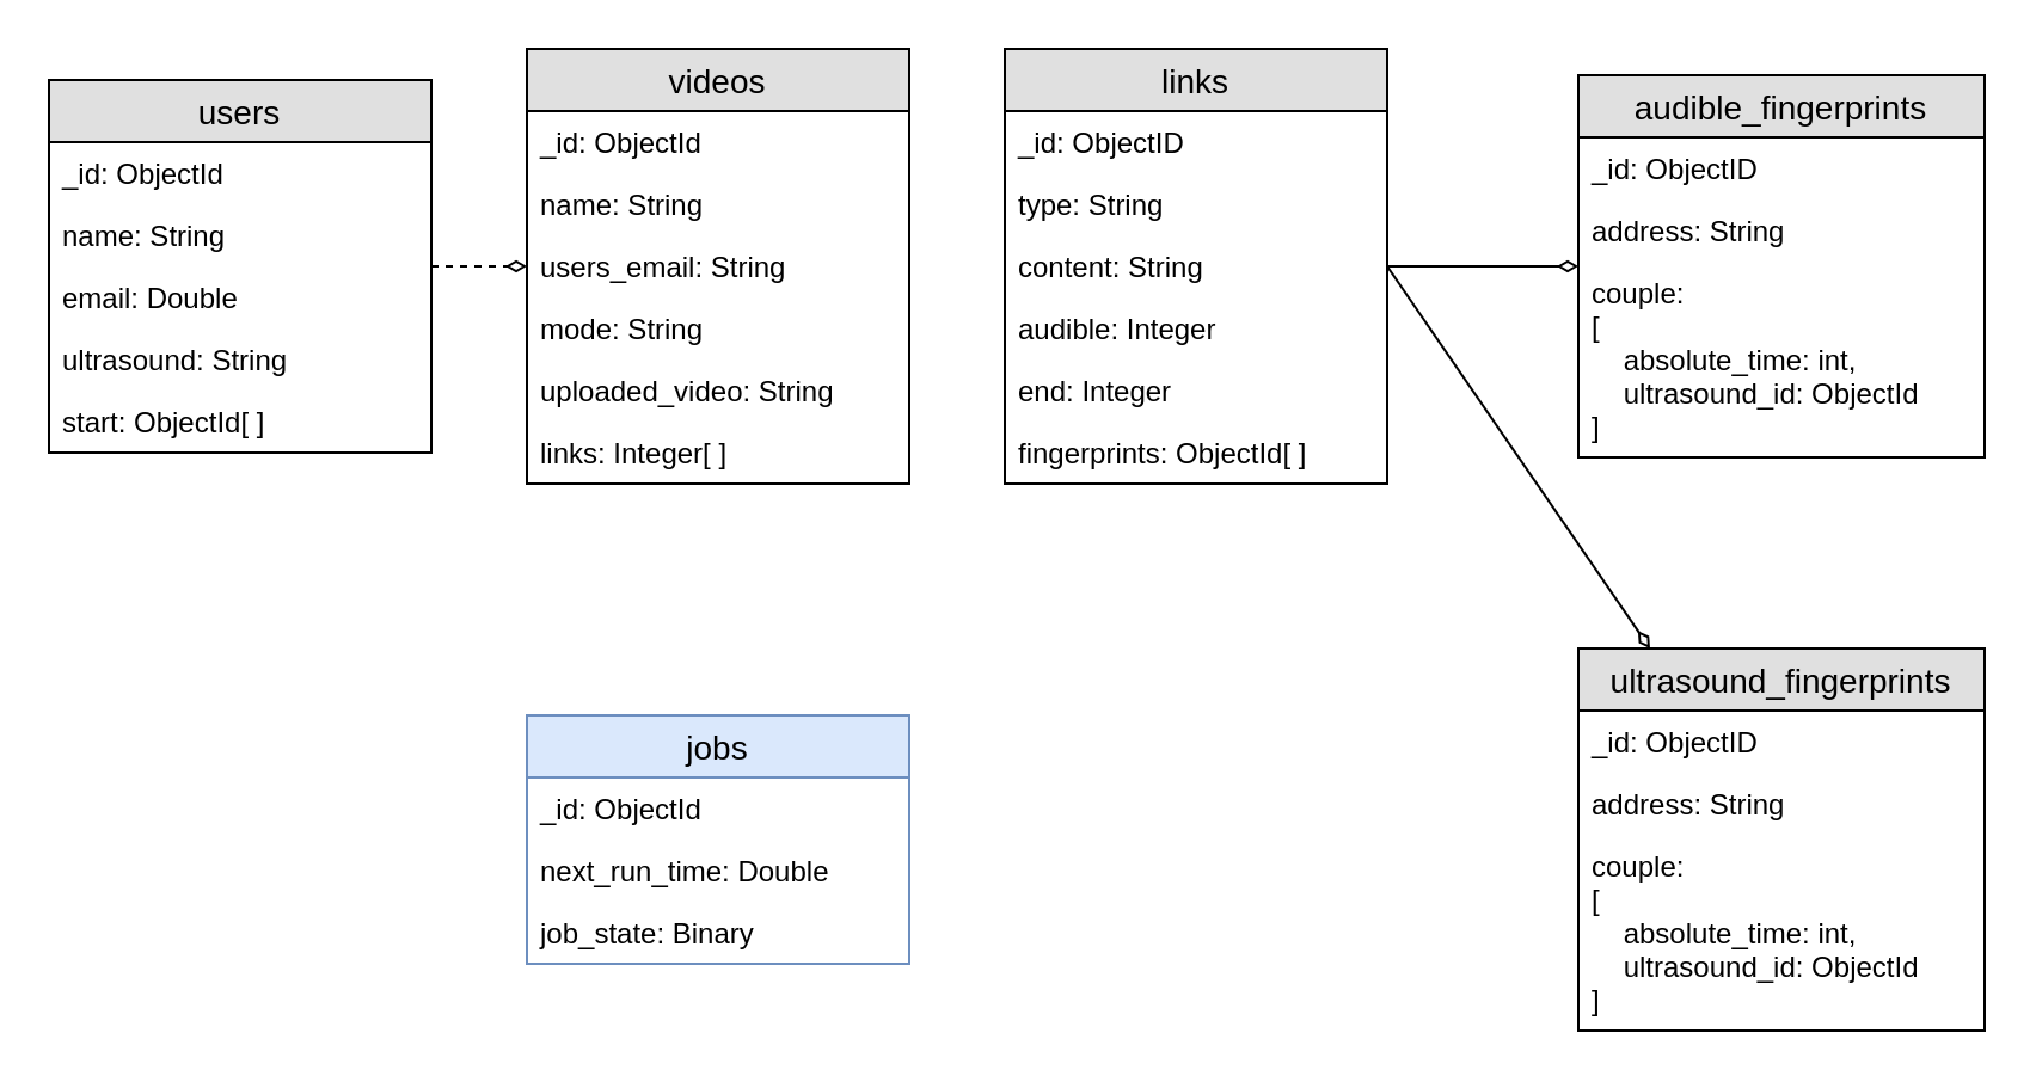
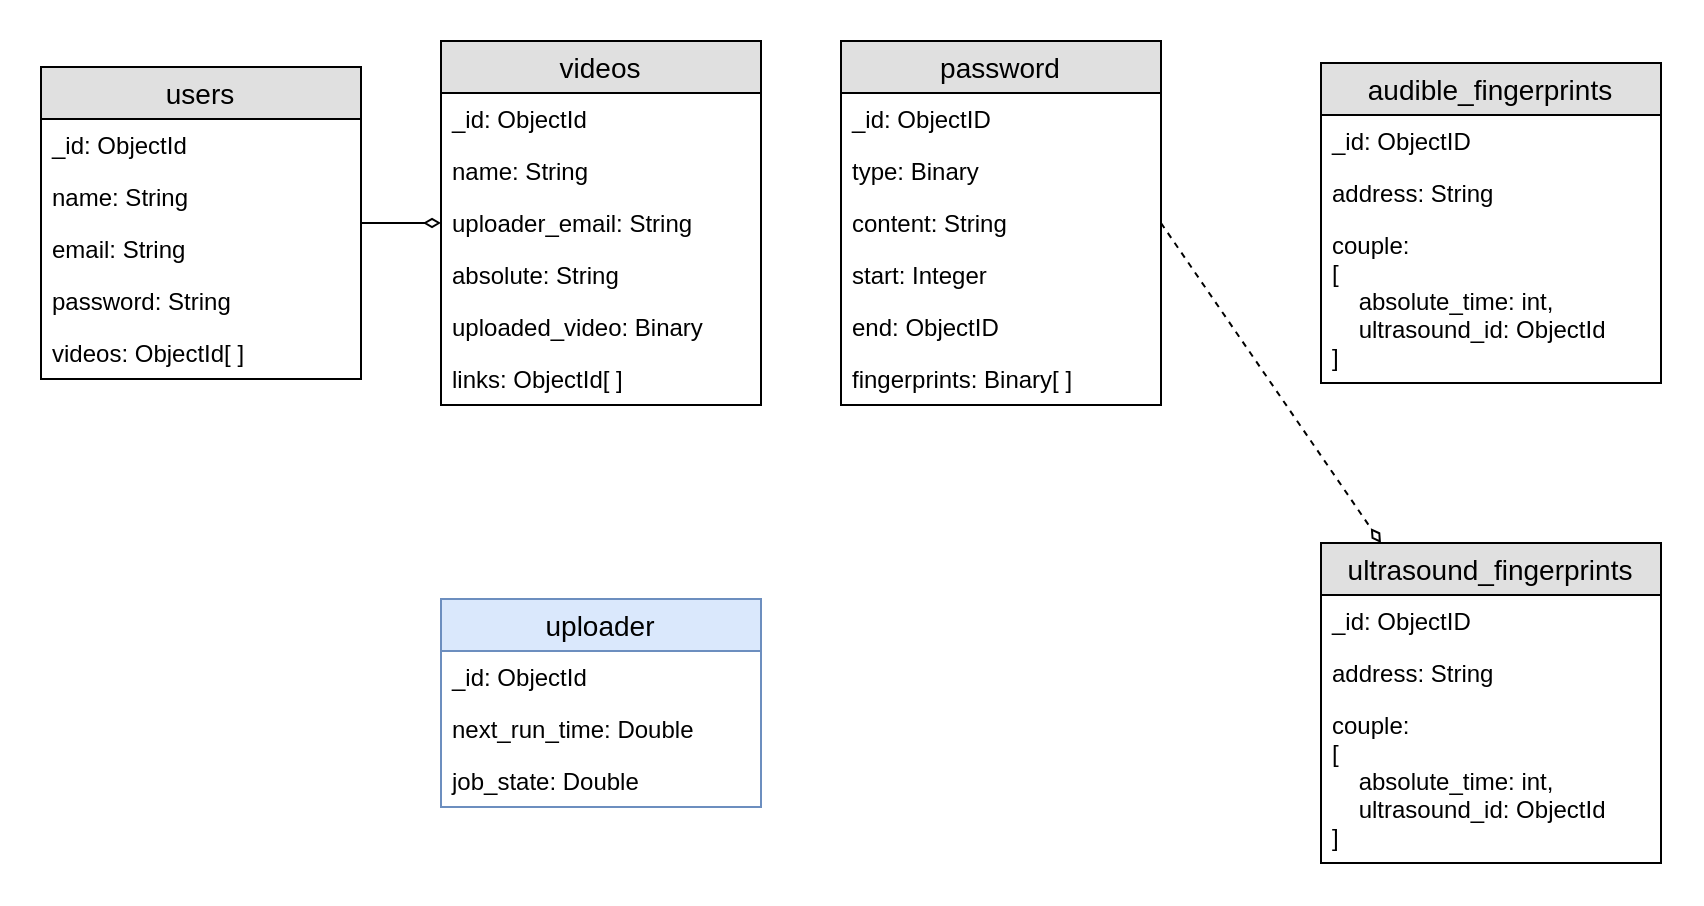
  <mxCell id="0" />
  <mxCell id="1" parent="0" />
- <mxCell id="2" style="edgeStyle=orthogonalEdgeStyle;rounded=0;orthogonalLoop=1;jettySize=auto;html=1;endArrow=diamondThin;endFill=0;dashed=1;" parent="1" source="32" target="3" edge="1"><mxGeometry relative="1" as="geometry" /></mxCell>
+ <mxCell id="2" style="edgeStyle=orthogonalEdgeStyle;rounded=0;orthogonalLoop=1;jettySize=auto;html=1;endArrow=diamondThin;endFill=0;" parent="1" source="32" target="3" edge="1"><mxGeometry relative="1" as="geometry" /></mxCell>
  <mxCell id="3" value="videos" style="swimlane;fontStyle=0;childLayout=stackLayout;horizontal=1;startSize=26;fillColor=#e0e0e0;horizontalStack=0;resizeParent=1;resizeParentMax=0;resizeLast=0;collapsible=1;marginBottom=0;swimlaneFillColor=#ffffff;align=center;fontSize=14;" parent="1" vertex="1"><mxGeometry x="220" y="20" width="160" height="182" as="geometry" /></mxCell>
  <mxCell id="4" value="_id: ObjectId" style="text;strokeColor=none;fillColor=none;spacingLeft=4;spacingRight=4;overflow=hidden;rotatable=0;points=[[0,0.5],[1,0.5]];portConstraint=eastwest;fontSize=12;" parent="3" vertex="1"><mxGeometry y="26" width="160" height="26" as="geometry" /></mxCell>
  <mxCell id="5" value="name: String" style="text;strokeColor=none;fillColor=none;spacingLeft=4;spacingRight=4;overflow=hidden;rotatable=0;points=[[0,0.5],[1,0.5]];portConstraint=eastwest;fontSize=12;" parent="3" vertex="1"><mxGeometry y="52" width="160" height="26" as="geometry" /></mxCell>
- <mxCell id="6" value="users_email: String" style="text;strokeColor=none;fillColor=none;spacingLeft=4;spacingRight=4;overflow=hidden;rotatable=0;points=[[0,0.5],[1,0.5]];portConstraint=eastwest;fontSize=12;" parent="3" vertex="1"><mxGeometry y="78" width="160" height="26" as="geometry" /></mxCell>
- <mxCell id="7" value="mode: String" style="text;strokeColor=none;fillColor=none;spacingLeft=4;spacingRight=4;overflow=hidden;rotatable=0;points=[[0,0.5],[1,0.5]];portConstraint=eastwest;fontSize=12;" parent="3" vertex="1"><mxGeometry y="104" width="160" height="26" as="geometry" /></mxCell>
- <mxCell id="8" value="uploaded_video: String" style="text;strokeColor=none;fillColor=none;spacingLeft=4;spacingRight=4;overflow=hidden;rotatable=0;points=[[0,0.5],[1,0.5]];portConstraint=eastwest;fontSize=12;" parent="3" vertex="1"><mxGeometry y="130" width="160" height="26" as="geometry" /></mxCell>
- <mxCell id="9" value="links: Integer[ ]" style="text;strokeColor=none;fillColor=none;spacingLeft=4;spacingRight=4;overflow=hidden;rotatable=0;points=[[0,0.5],[1,0.5]];portConstraint=eastwest;fontSize=12;" parent="3" vertex="1"><mxGeometry y="156" width="160" height="26" as="geometry" /></mxCell>
- <mxCell id="10" value="links" style="swimlane;fontStyle=0;childLayout=stackLayout;horizontal=1;startSize=26;fillColor=#e0e0e0;horizontalStack=0;resizeParent=1;resizeParentMax=0;resizeLast=0;collapsible=1;marginBottom=0;swimlaneFillColor=#ffffff;align=center;fontSize=14;" parent="1" vertex="1"><mxGeometry x="420" y="20" width="160" height="182" as="geometry" /></mxCell>
+ <mxCell id="6" value="uploader_email: String" style="text;strokeColor=none;fillColor=none;spacingLeft=4;spacingRight=4;overflow=hidden;rotatable=0;points=[[0,0.5],[1,0.5]];portConstraint=eastwest;fontSize=12;" parent="3" vertex="1"><mxGeometry y="78" width="160" height="26" as="geometry" /></mxCell>
+ <mxCell id="7" value="absolute: String" style="text;strokeColor=none;fillColor=none;spacingLeft=4;spacingRight=4;overflow=hidden;rotatable=0;points=[[0,0.5],[1,0.5]];portConstraint=eastwest;fontSize=12;" parent="3" vertex="1"><mxGeometry y="104" width="160" height="26" as="geometry" /></mxCell>
+ <mxCell id="8" value="uploaded_video: Binary" style="text;strokeColor=none;fillColor=none;spacingLeft=4;spacingRight=4;overflow=hidden;rotatable=0;points=[[0,0.5],[1,0.5]];portConstraint=eastwest;fontSize=12;" parent="3" vertex="1"><mxGeometry y="130" width="160" height="26" as="geometry" /></mxCell>
+ <mxCell id="9" value="links: ObjectId[ ]" style="text;strokeColor=none;fillColor=none;spacingLeft=4;spacingRight=4;overflow=hidden;rotatable=0;points=[[0,0.5],[1,0.5]];portConstraint=eastwest;fontSize=12;" parent="3" vertex="1"><mxGeometry y="156" width="160" height="26" as="geometry" /></mxCell>
+ <mxCell id="10" value="password" style="swimlane;fontStyle=0;childLayout=stackLayout;horizontal=1;startSize=26;fillColor=#e0e0e0;horizontalStack=0;resizeParent=1;resizeParentMax=0;resizeLast=0;collapsible=1;marginBottom=0;swimlaneFillColor=#ffffff;align=center;fontSize=14;" parent="1" vertex="1"><mxGeometry x="420" y="20" width="160" height="182" as="geometry" /></mxCell>
  <mxCell id="11" value="_id: ObjectID" style="text;strokeColor=none;fillColor=none;spacingLeft=4;spacingRight=4;overflow=hidden;rotatable=0;points=[[0,0.5],[1,0.5]];portConstraint=eastwest;fontSize=12;" parent="10" vertex="1"><mxGeometry y="26" width="160" height="26" as="geometry" /></mxCell>
- <mxCell id="12" value="type: String" style="text;strokeColor=none;fillColor=none;spacingLeft=4;spacingRight=4;overflow=hidden;rotatable=0;points=[[0,0.5],[1,0.5]];portConstraint=eastwest;fontSize=12;" parent="10" vertex="1"><mxGeometry y="52" width="160" height="26" as="geometry" /></mxCell>
+ <mxCell id="12" value="type: Binary" style="text;strokeColor=none;fillColor=none;spacingLeft=4;spacingRight=4;overflow=hidden;rotatable=0;points=[[0,0.5],[1,0.5]];portConstraint=eastwest;fontSize=12;" parent="10" vertex="1"><mxGeometry y="52" width="160" height="26" as="geometry" /></mxCell>
  <mxCell id="13" value="content: String" style="text;strokeColor=none;fillColor=none;spacingLeft=4;spacingRight=4;overflow=hidden;rotatable=0;points=[[0,0.5],[1,0.5]];portConstraint=eastwest;fontSize=12;" parent="10" vertex="1"><mxGeometry y="78" width="160" height="26" as="geometry" /></mxCell>
- <mxCell id="14" value="audible: Integer" style="text;strokeColor=none;fillColor=none;spacingLeft=4;spacingRight=4;overflow=hidden;rotatable=0;points=[[0,0.5],[1,0.5]];portConstraint=eastwest;fontSize=12;" parent="10" vertex="1"><mxGeometry y="104" width="160" height="26" as="geometry" /></mxCell>
- <mxCell id="15" value="end: Integer" style="text;strokeColor=none;fillColor=none;spacingLeft=4;spacingRight=4;overflow=hidden;rotatable=0;points=[[0,0.5],[1,0.5]];portConstraint=eastwest;fontSize=12;" parent="10" vertex="1"><mxGeometry y="130" width="160" height="26" as="geometry" /></mxCell>
- <mxCell id="16" value="fingerprints: ObjectId[ ]" style="text;strokeColor=none;fillColor=none;spacingLeft=4;spacingRight=4;overflow=hidden;rotatable=0;points=[[0,0.5],[1,0.5]];portConstraint=eastwest;fontSize=12;" parent="10" vertex="1"><mxGeometry y="156" width="160" height="26" as="geometry" /></mxCell>
+ <mxCell id="14" value="start: Integer" style="text;strokeColor=none;fillColor=none;spacingLeft=4;spacingRight=4;overflow=hidden;rotatable=0;points=[[0,0.5],[1,0.5]];portConstraint=eastwest;fontSize=12;" parent="10" vertex="1"><mxGeometry y="104" width="160" height="26" as="geometry" /></mxCell>
+ <mxCell id="15" value="end: ObjectID" style="text;strokeColor=none;fillColor=none;spacingLeft=4;spacingRight=4;overflow=hidden;rotatable=0;points=[[0,0.5],[1,0.5]];portConstraint=eastwest;fontSize=12;" parent="10" vertex="1"><mxGeometry y="130" width="160" height="26" as="geometry" /></mxCell>
+ <mxCell id="16" value="fingerprints: Binary[ ]" style="text;strokeColor=none;fillColor=none;spacingLeft=4;spacingRight=4;overflow=hidden;rotatable=0;points=[[0,0.5],[1,0.5]];portConstraint=eastwest;fontSize=12;" parent="10" vertex="1"><mxGeometry y="156" width="160" height="26" as="geometry" /></mxCell>
  <mxCell id="17" value="audible_fingerprints" style="swimlane;fontStyle=0;childLayout=stackLayout;horizontal=1;startSize=26;fillColor=#e0e0e0;horizontalStack=0;resizeParent=1;resizeParentMax=0;resizeLast=0;collapsible=1;marginBottom=0;swimlaneFillColor=#ffffff;align=center;fontSize=14;" parent="1" vertex="1"><mxGeometry x="660" y="31" width="170" height="160" as="geometry" /></mxCell>
  <mxCell id="18" value="_id: ObjectID" style="text;strokeColor=none;fillColor=none;spacingLeft=4;spacingRight=4;overflow=hidden;rotatable=0;points=[[0,0.5],[1,0.5]];portConstraint=eastwest;fontSize=12;" parent="17" vertex="1"><mxGeometry y="26" width="170" height="26" as="geometry" /></mxCell>
  <mxCell id="19" value="address: String" style="text;strokeColor=none;fillColor=none;spacingLeft=4;spacingRight=4;overflow=hidden;rotatable=0;points=[[0,0.5],[1,0.5]];portConstraint=eastwest;fontSize=12;" parent="17" vertex="1"><mxGeometry y="52" width="170" height="26" as="geometry" /></mxCell>
  <mxCell id="20" value="couple: &#10;[&#10;    absolute_time: int, &#10;    ultrasound_id: ObjectId&#10;]" style="text;strokeColor=none;fillColor=none;spacingLeft=4;spacingRight=4;overflow=hidden;rotatable=0;points=[[0,0.5],[1,0.5]];portConstraint=eastwest;fontSize=12;" parent="17" vertex="1"><mxGeometry y="78" width="170" height="82" as="geometry" /></mxCell>
- <mxCell id="21" style="rounded=0;orthogonalLoop=1;jettySize=auto;html=1;endArrow=diamondThin;endFill=0;exitX=1;exitY=0.5;exitDx=0;exitDy=0;" parent="1" source="13" target="17" edge="1"><mxGeometry relative="1" as="geometry" /></mxCell>
  <mxCell id="22" value="ultrasound_fingerprints" style="swimlane;fontStyle=0;childLayout=stackLayout;horizontal=1;startSize=26;fillColor=#e0e0e0;horizontalStack=0;resizeParent=1;resizeParentMax=0;resizeLast=0;collapsible=1;marginBottom=0;swimlaneFillColor=#ffffff;align=center;fontSize=14;" parent="1" vertex="1"><mxGeometry x="660" y="271" width="170" height="160" as="geometry" /></mxCell>
  <mxCell id="23" value="_id: ObjectID" style="text;strokeColor=none;fillColor=none;spacingLeft=4;spacingRight=4;overflow=hidden;rotatable=0;points=[[0,0.5],[1,0.5]];portConstraint=eastwest;fontSize=12;" parent="22" vertex="1"><mxGeometry y="26" width="170" height="26" as="geometry" /></mxCell>
  <mxCell id="24" value="address: String" style="text;strokeColor=none;fillColor=none;spacingLeft=4;spacingRight=4;overflow=hidden;rotatable=0;points=[[0,0.5],[1,0.5]];portConstraint=eastwest;fontSize=12;" parent="22" vertex="1"><mxGeometry y="52" width="170" height="26" as="geometry" /></mxCell>
  <mxCell id="25" value="couple: &#10;[&#10;    absolute_time: int, &#10;    ultrasound_id: ObjectId&#10;]" style="text;strokeColor=none;fillColor=none;spacingLeft=4;spacingRight=4;overflow=hidden;rotatable=0;points=[[0,0.5],[1,0.5]];portConstraint=eastwest;fontSize=12;" parent="22" vertex="1"><mxGeometry y="78" width="170" height="82" as="geometry" /></mxCell>
- <mxCell id="26" style="rounded=0;orthogonalLoop=1;jettySize=auto;html=1;endArrow=diamondThin;endFill=0;exitX=1;exitY=0.5;exitDx=0;exitDy=0;" parent="1" source="13" target="22" edge="1"><mxGeometry relative="1" as="geometry" /></mxCell>
- <mxCell id="27" value="jobs" style="swimlane;fontStyle=0;childLayout=stackLayout;horizontal=1;startSize=26;fillColor=#dae8fc;horizontalStack=0;resizeParent=1;resizeParentMax=0;resizeLast=0;collapsible=1;marginBottom=0;swimlaneFillColor=#ffffff;align=center;fontSize=14;strokeColor=#6c8ebf;" parent="1" vertex="1"><mxGeometry x="220" y="299" width="160" height="104" as="geometry" /></mxCell>
+ <mxCell id="26" style="rounded=0;orthogonalLoop=1;jettySize=auto;html=1;endArrow=diamondThin;endFill=0;exitX=1;exitY=0.5;exitDx=0;exitDy=0;dashed=1;" parent="1" source="13" target="22" edge="1"><mxGeometry relative="1" as="geometry" /></mxCell>
+ <mxCell id="27" value="uploader" style="swimlane;fontStyle=0;childLayout=stackLayout;horizontal=1;startSize=26;fillColor=#dae8fc;horizontalStack=0;resizeParent=1;resizeParentMax=0;resizeLast=0;collapsible=1;marginBottom=0;swimlaneFillColor=#ffffff;align=center;fontSize=14;strokeColor=#6c8ebf;" parent="1" vertex="1"><mxGeometry x="220" y="299" width="160" height="104" as="geometry" /></mxCell>
  <mxCell id="28" value="_id: ObjectId" style="text;strokeColor=none;fillColor=none;spacingLeft=4;spacingRight=4;overflow=hidden;rotatable=0;points=[[0,0.5],[1,0.5]];portConstraint=eastwest;fontSize=12;" parent="27" vertex="1"><mxGeometry y="26" width="160" height="26" as="geometry" /></mxCell>
  <mxCell id="29" value="next_run_time: Double" style="text;strokeColor=none;fillColor=none;spacingLeft=4;spacingRight=4;overflow=hidden;rotatable=0;points=[[0,0.5],[1,0.5]];portConstraint=eastwest;fontSize=12;" parent="27" vertex="1"><mxGeometry y="52" width="160" height="26" as="geometry" /></mxCell>
- <mxCell id="30" value="job_state: Binary" style="text;strokeColor=none;fillColor=none;spacingLeft=4;spacingRight=4;overflow=hidden;rotatable=0;points=[[0,0.5],[1,0.5]];portConstraint=eastwest;fontSize=12;" parent="27" vertex="1"><mxGeometry y="78" width="160" height="26" as="geometry" /></mxCell>
+ <mxCell id="30" value="job_state: Double" style="text;strokeColor=none;fillColor=none;spacingLeft=4;spacingRight=4;overflow=hidden;rotatable=0;points=[[0,0.5],[1,0.5]];portConstraint=eastwest;fontSize=12;" parent="27" vertex="1"><mxGeometry y="78" width="160" height="26" as="geometry" /></mxCell>
  <mxCell id="31" value="" style="group;strokeColor=#6c8ebf;fillColor=#dae8fc;" vertex="1" connectable="0" parent="1"><mxGeometry y="33" width="160" height="156" as="geometry" x="20" /></mxCell>
  <mxCell id="32" value="users" style="swimlane;fontStyle=0;childLayout=stackLayout;horizontal=1;startSize=26;fillColor=#e0e0e0;horizontalStack=0;resizeParent=1;resizeParentMax=0;resizeLast=0;collapsible=1;marginBottom=0;swimlaneFillColor=#ffffff;align=center;fontSize=14;" parent="1" vertex="1"><mxGeometry y="33" width="160" height="156" as="geometry" x="20" /></mxCell>
  <mxCell id="33" value="_id: ObjectId" style="text;strokeColor=none;fillColor=none;spacingLeft=4;spacingRight=4;overflow=hidden;rotatable=0;points=[[0,0.5],[1,0.5]];portConstraint=eastwest;fontSize=12;" parent="32" vertex="1"><mxGeometry y="26" width="160" height="26" as="geometry" /></mxCell>
  <mxCell id="34" value="name: String" style="text;strokeColor=none;fillColor=none;spacingLeft=4;spacingRight=4;overflow=hidden;rotatable=0;points=[[0,0.5],[1,0.5]];portConstraint=eastwest;fontSize=12;" parent="32" vertex="1"><mxGeometry y="52" width="160" height="26" as="geometry" /></mxCell>
- <mxCell id="35" value="email: Double" style="text;strokeColor=none;fillColor=none;spacingLeft=4;spacingRight=4;overflow=hidden;rotatable=0;points=[[0,0.5],[1,0.5]];portConstraint=eastwest;fontSize=12;" parent="32" vertex="1"><mxGeometry y="78" width="160" height="26" as="geometry" /></mxCell>
- <mxCell id="36" value="ultrasound: String" style="text;strokeColor=none;fillColor=none;spacingLeft=4;spacingRight=4;overflow=hidden;rotatable=0;points=[[0,0.5],[1,0.5]];portConstraint=eastwest;fontSize=12;" parent="32" vertex="1"><mxGeometry y="104" width="160" height="26" as="geometry" /></mxCell>
- <mxCell id="37" value="start: ObjectId[ ]" style="text;strokeColor=none;fillColor=none;spacingLeft=4;spacingRight=4;overflow=hidden;rotatable=0;points=[[0,0.5],[1,0.5]];portConstraint=eastwest;fontSize=12;" parent="32" vertex="1"><mxGeometry y="130" width="160" height="26" as="geometry" /></mxCell>
+ <mxCell id="35" value="email: String" style="text;strokeColor=none;fillColor=none;spacingLeft=4;spacingRight=4;overflow=hidden;rotatable=0;points=[[0,0.5],[1,0.5]];portConstraint=eastwest;fontSize=12;" parent="32" vertex="1"><mxGeometry y="78" width="160" height="26" as="geometry" /></mxCell>
+ <mxCell id="36" value="password: String" style="text;strokeColor=none;fillColor=none;spacingLeft=4;spacingRight=4;overflow=hidden;rotatable=0;points=[[0,0.5],[1,0.5]];portConstraint=eastwest;fontSize=12;" parent="32" vertex="1"><mxGeometry y="104" width="160" height="26" as="geometry" /></mxCell>
+ <mxCell id="37" value="videos: ObjectId[ ]" style="text;strokeColor=none;fillColor=none;spacingLeft=4;spacingRight=4;overflow=hidden;rotatable=0;points=[[0,0.5],[1,0.5]];portConstraint=eastwest;fontSize=12;" parent="32" vertex="1"><mxGeometry y="130" width="160" height="26" as="geometry" /></mxCell>
